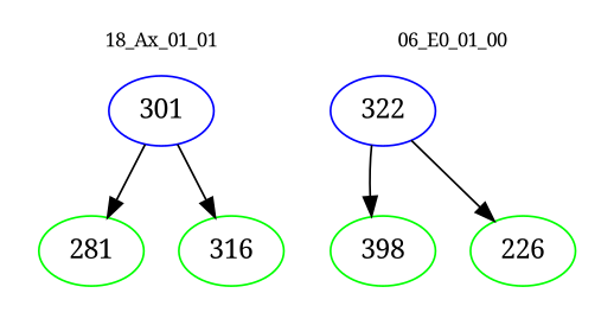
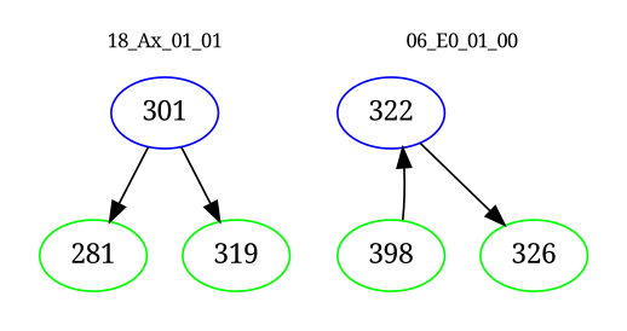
  digraph {
    fontname="Noto Serif"
    node [color=green fontname="Noto Serif"]
    edge [color=black fontname="Noto Serif"]
    n1 [color=blue label=301]
    n2 [label=281]
-   n3 [label=316]
+   n3 [label=319]
    n4 [color=blue label=322]
    n5 [label=398]
-   n6 [label=226]
+   n6 [label=326]
    subgraph cluster_1 {
      color=white
      fontsize=10
      label="18_Ax_01_01"
      n1
      n2
      n3
    }
    subgraph cluster_2 {
      color=white
      fontsize=10
      label="06_E0_01_00"
      n4
      n5
      n6
    }
    n1 -> n2
    n1 -> n3
-   n4 -> n5
+   n5 -> n4
    n4 -> n6
  }
